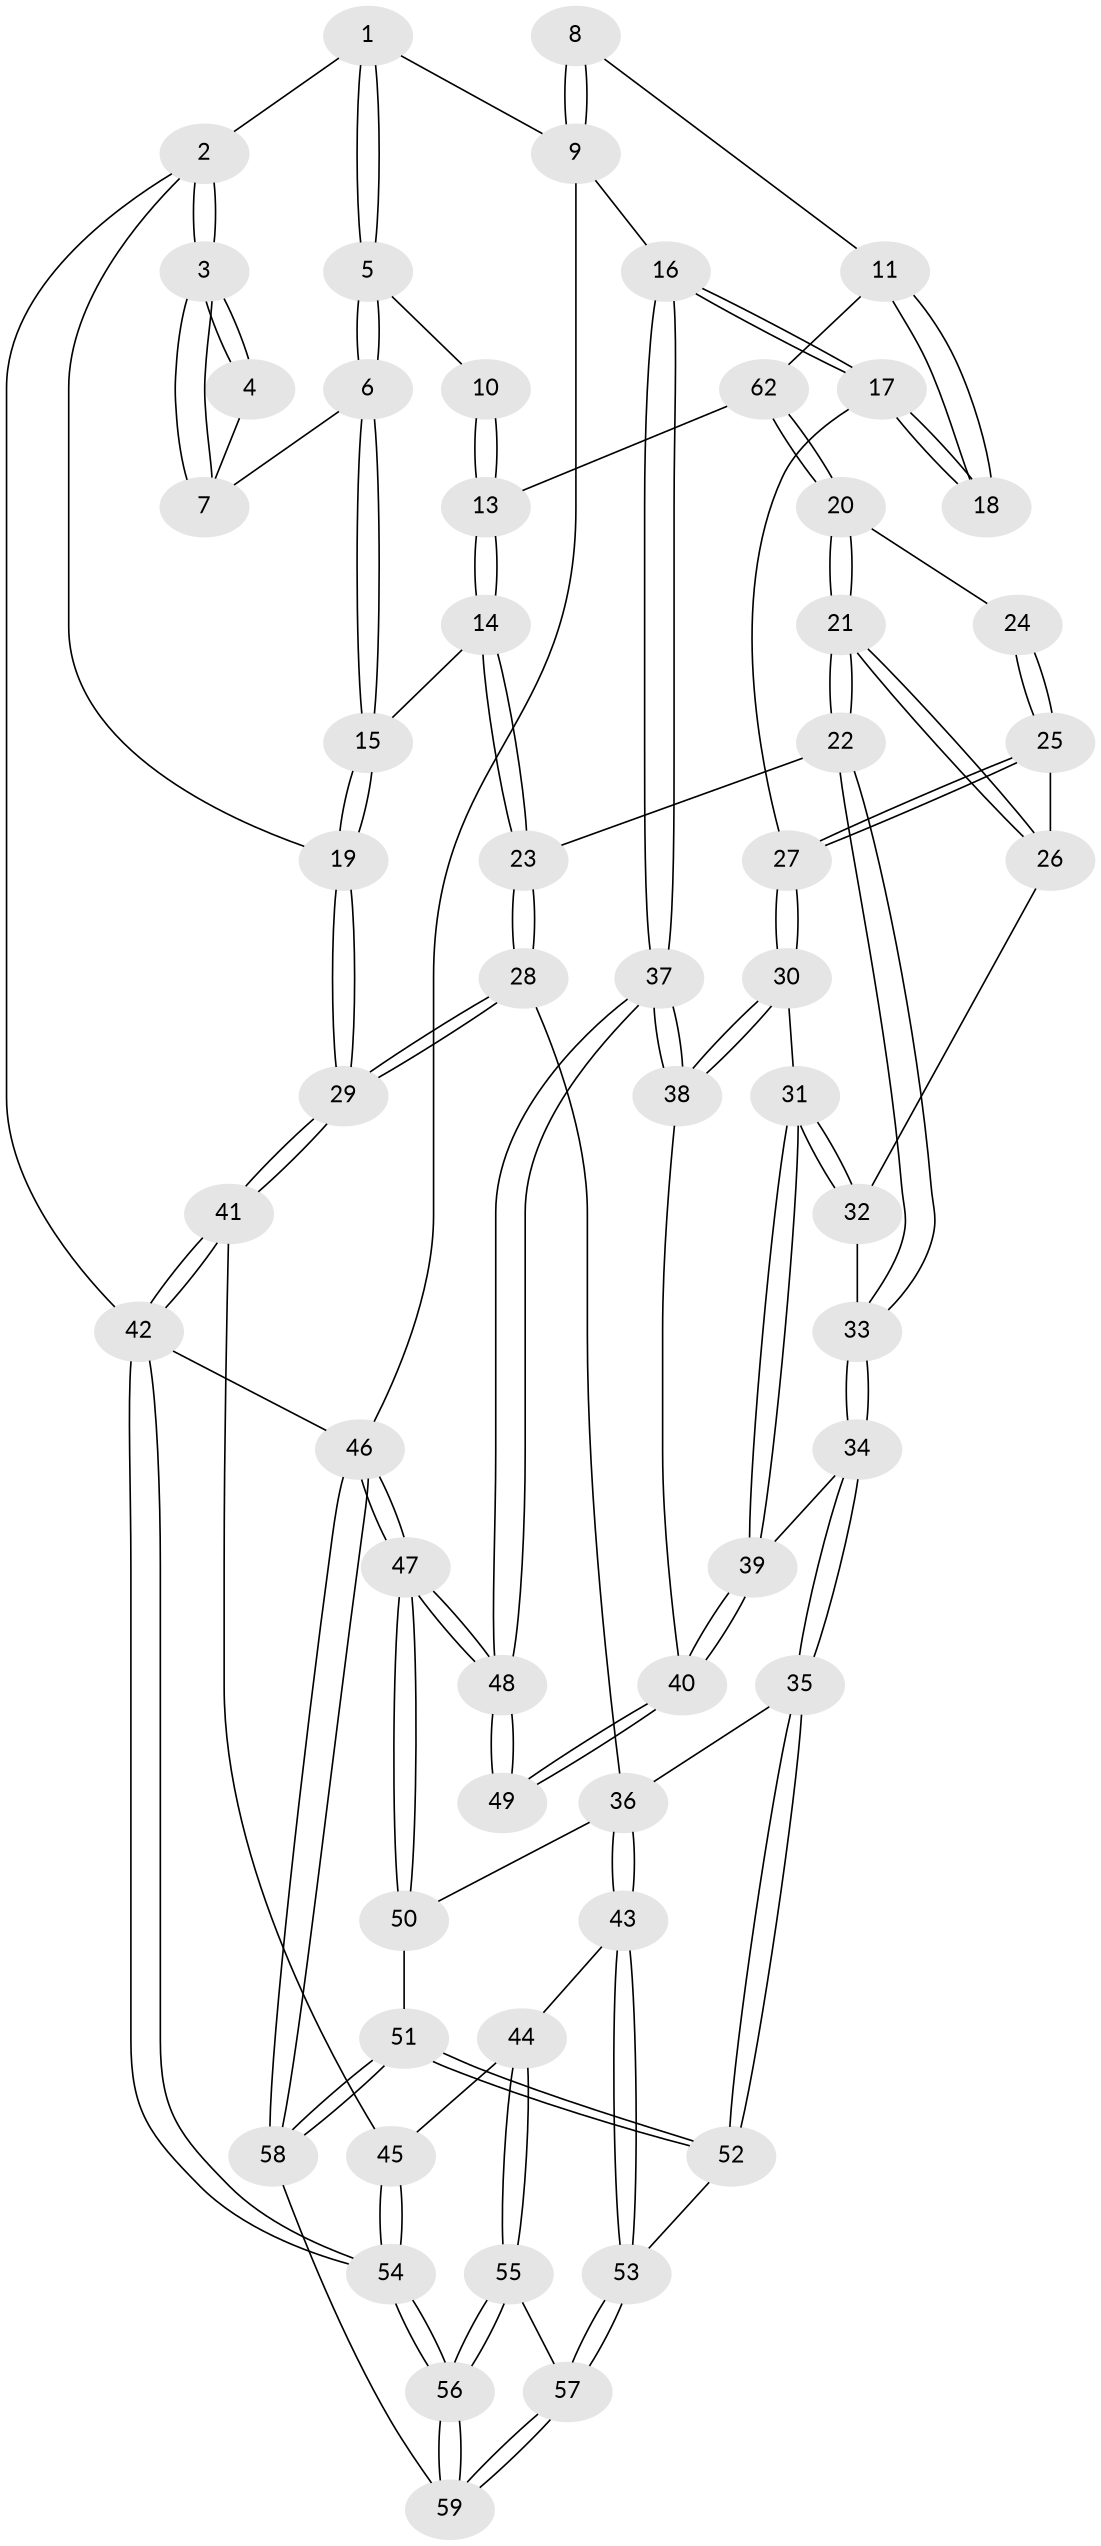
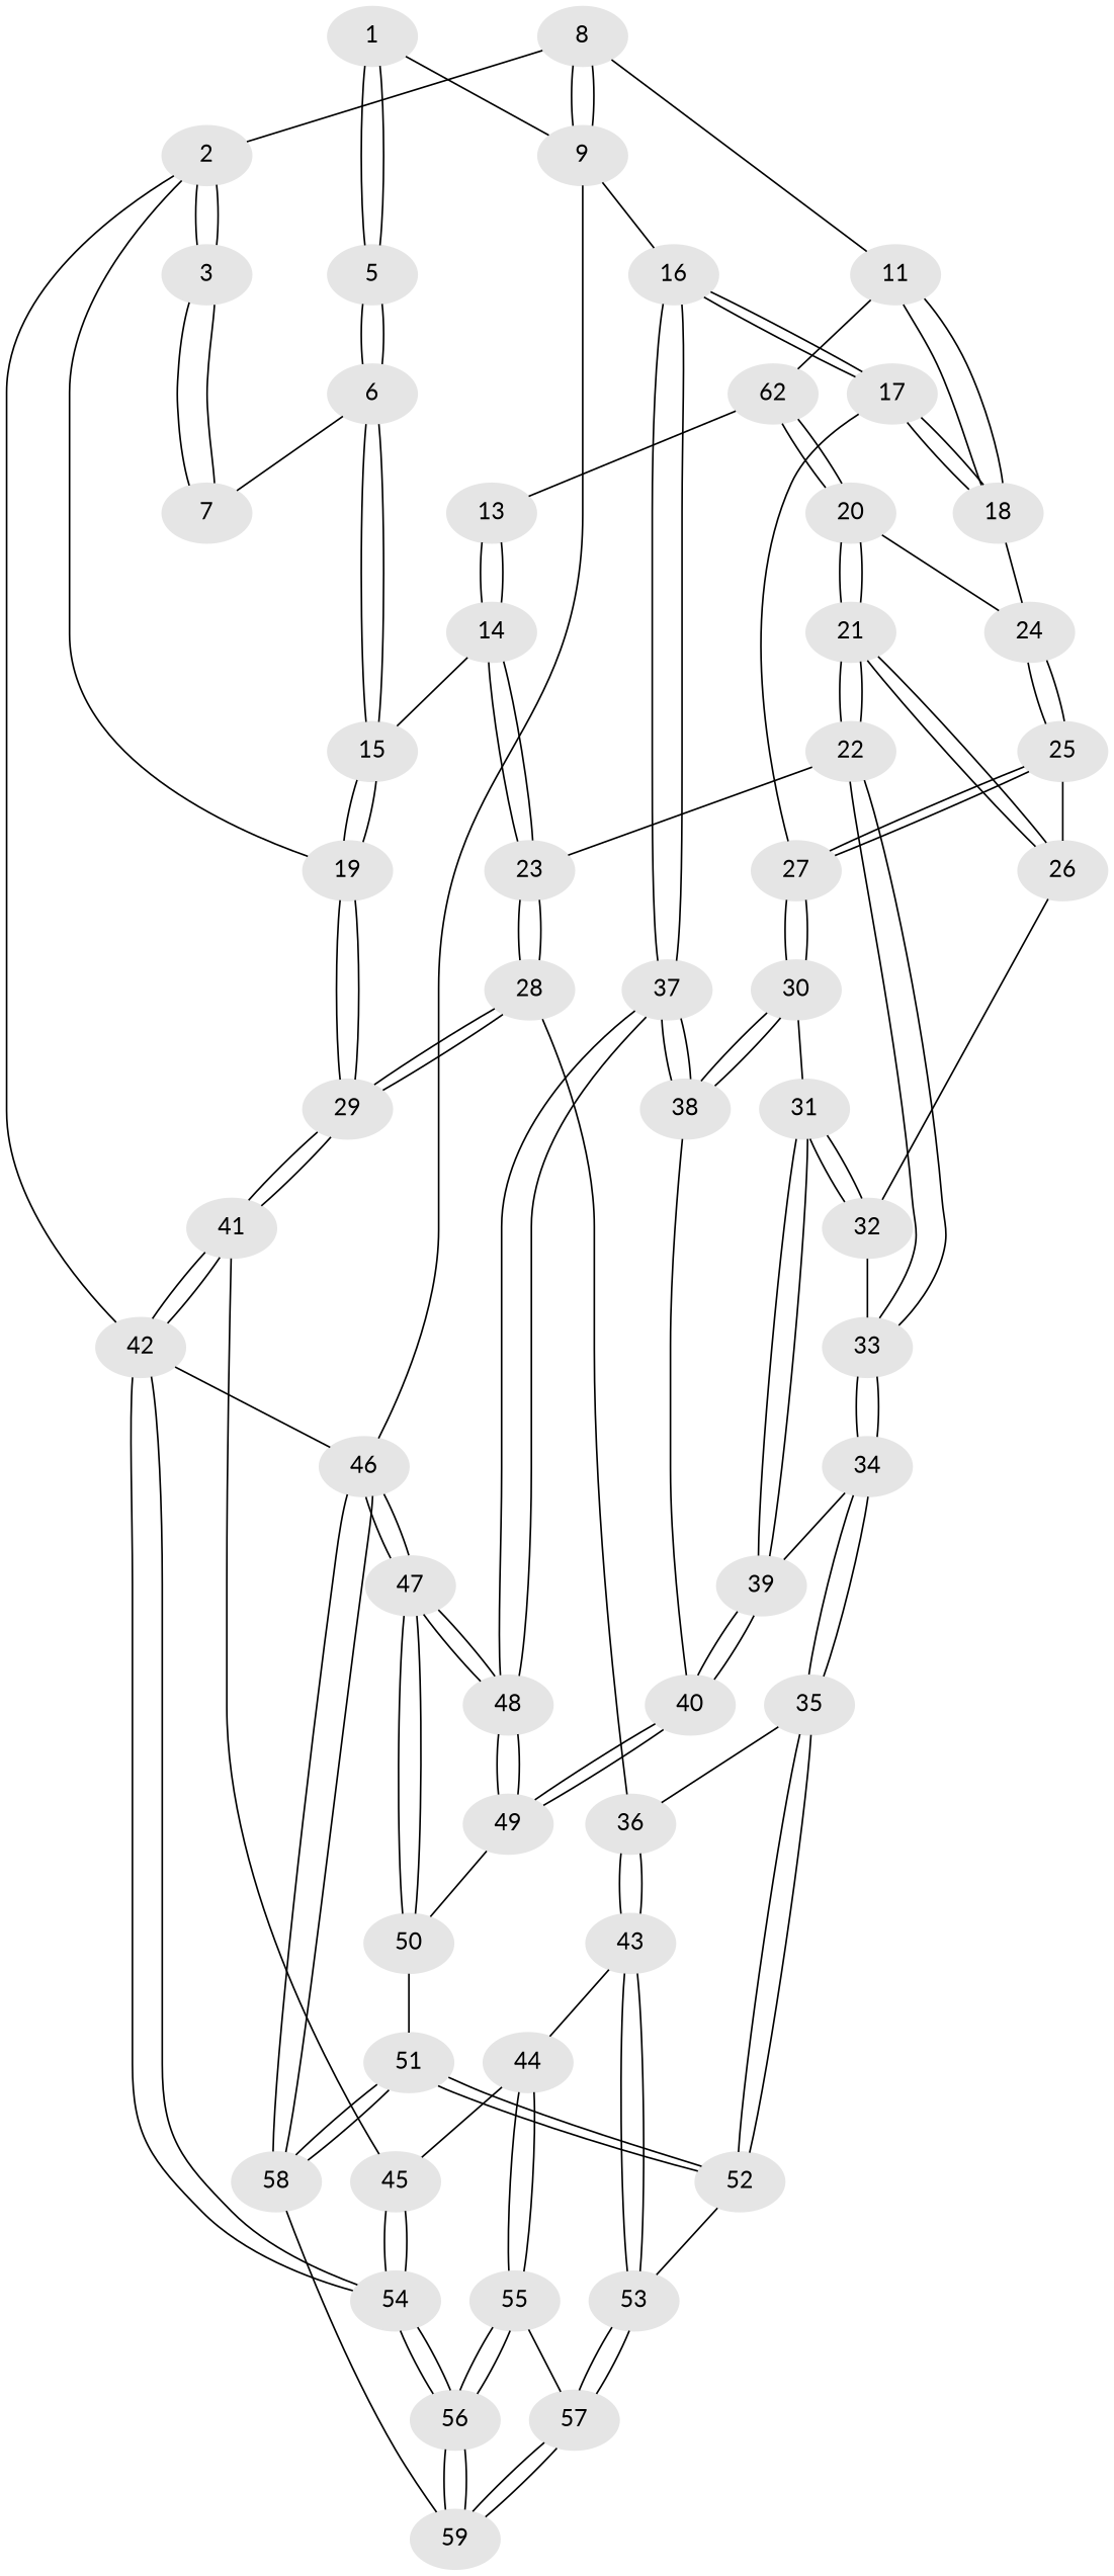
  graph {
    fontname=Lato
    node [color=gray90 fontname=Lato style=filled]
    edge [fontname=Lato]
    1
    2
    5
    9
    3
    19
    42
    6
-   10
    16
    46
-   4
    7
    29
    54
    15
    13
    8
    11
    n20 [label=62]
    18
    17
    37
    47
    58
    14
    20
    24
    21
    23
    28
    27
    38
    48
    30
    25
    41
    22
    26
    33
    32
    34
    36
    31
    43
    45
    39
    40
    35
    52
    53
    44
    49
    50
    56
    55
    57
    59
    51
-   1 -- 2
+   8 -- 2
    1 -- 5
    1 -- 5
    1 -- 9
    2 -- 3
    2 -- 3
    2 -- 19
    2 -- 42
    5 -- 6
    5 -- 6
-   5 -- 10
    9 -- 16
    9 -- 46
-   3 -- 4
-   3 -- 4
    3 -- 7
    3 -- 7
    19 -- 29
    19 -- 29
    42 -- 46
    42 -- 54
    42 -- 54
    6 -- 7
    6 -- 15
    6 -- 15
-   10 -- 13
-   10 -- 13
    16 -- 17
    16 -- 17
    16 -- 37
    16 -- 37
    46 -- 47
    46 -- 47
    46 -- 58
    46 -- 58
-   4 -- 7
    29 -- 41
    29 -- 41
    54 -- 56
    54 -- 56
    15 -- 19
    15 -- 19
    13 -- 14
    13 -- 14
    8 -- 9
    8 -- 9
    8 -- 11
    11 -- n20
    11 -- 18
    11 -- 18
    n20 -- 13
    n20 -- 20
    n20 -- 20
+   18 -- 24
    17 -- 18
    17 -- 18
    17 -- 27
    37 -- 38
    37 -- 38
    37 -- 48
    37 -- 48
    47 -- 48
    47 -- 48
    47 -- 50
    47 -- 50
    58 -- 59
    14 -- 15
    14 -- 23
    14 -- 23
    20 -- 24
    20 -- 21
    20 -- 21
    24 -- 25
    24 -- 25
    21 -- 22
    21 -- 22
    21 -- 26
    21 -- 26
    23 -- 28
    23 -- 28
    28 -- 29
    28 -- 29
    28 -- 36
    27 -- 30
    27 -- 30
    38 -- 40
    48 -- 49
    48 -- 49
    30 -- 38
    30 -- 38
    30 -- 31
    25 -- 27
    25 -- 27
    25 -- 26
    41 -- 42
    41 -- 42
    41 -- 45
    22 -- 23
    22 -- 33
    22 -- 33
    26 -- 32
    33 -- 34
    33 -- 34
    32 -- 33
    34 -- 39
    34 -- 35
    34 -- 35
    36 -- 43
    36 -- 43
    31 -- 32
    31 -- 32
    31 -- 39
    31 -- 39
    43 -- 53
    43 -- 53
    43 -- 44
    45 -- 54
    45 -- 54
    39 -- 40
    39 -- 40
    40 -- 49
    40 -- 49
    35 -- 36
    35 -- 52
    35 -- 52
    52 -- 53
    53 -- 57
    53 -- 57
    44 -- 45
    44 -- 55
    44 -- 55
-   36 -- 50
+   49 -- 50
    50 -- 51
    56 -- 59
    56 -- 59
    55 -- 56
    55 -- 56
    55 -- 57
    57 -- 59
    57 -- 59
    51 -- 58
    51 -- 58
    51 -- 52
    51 -- 52
  }
